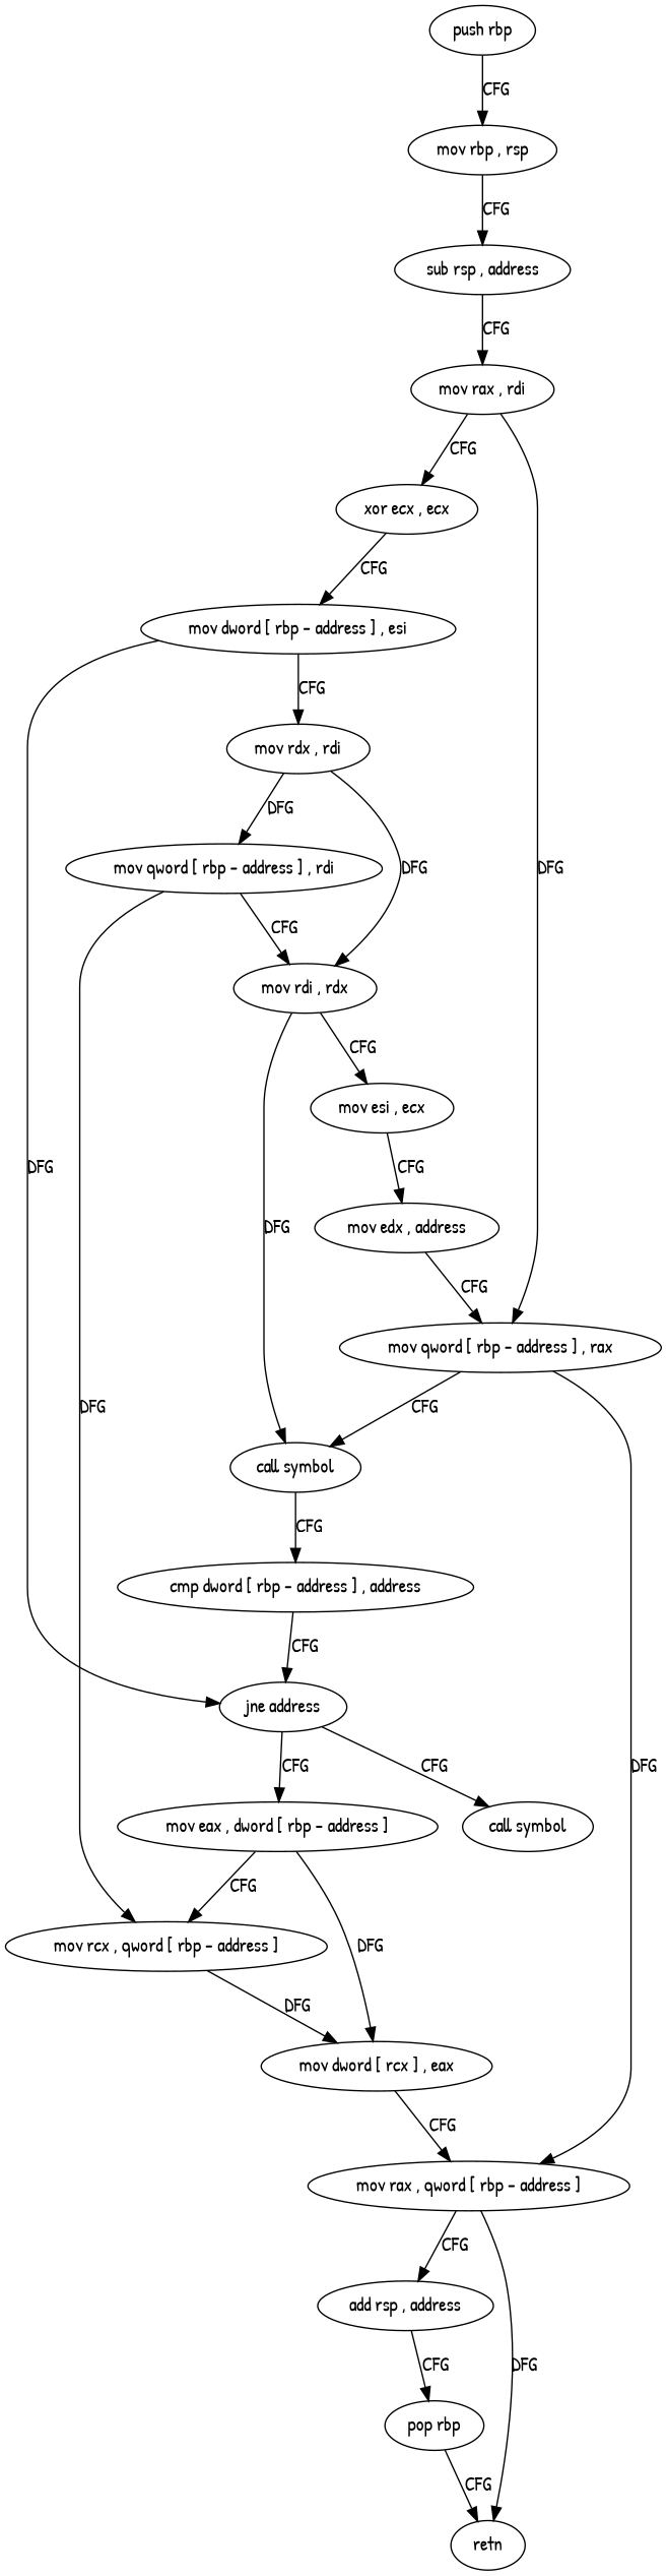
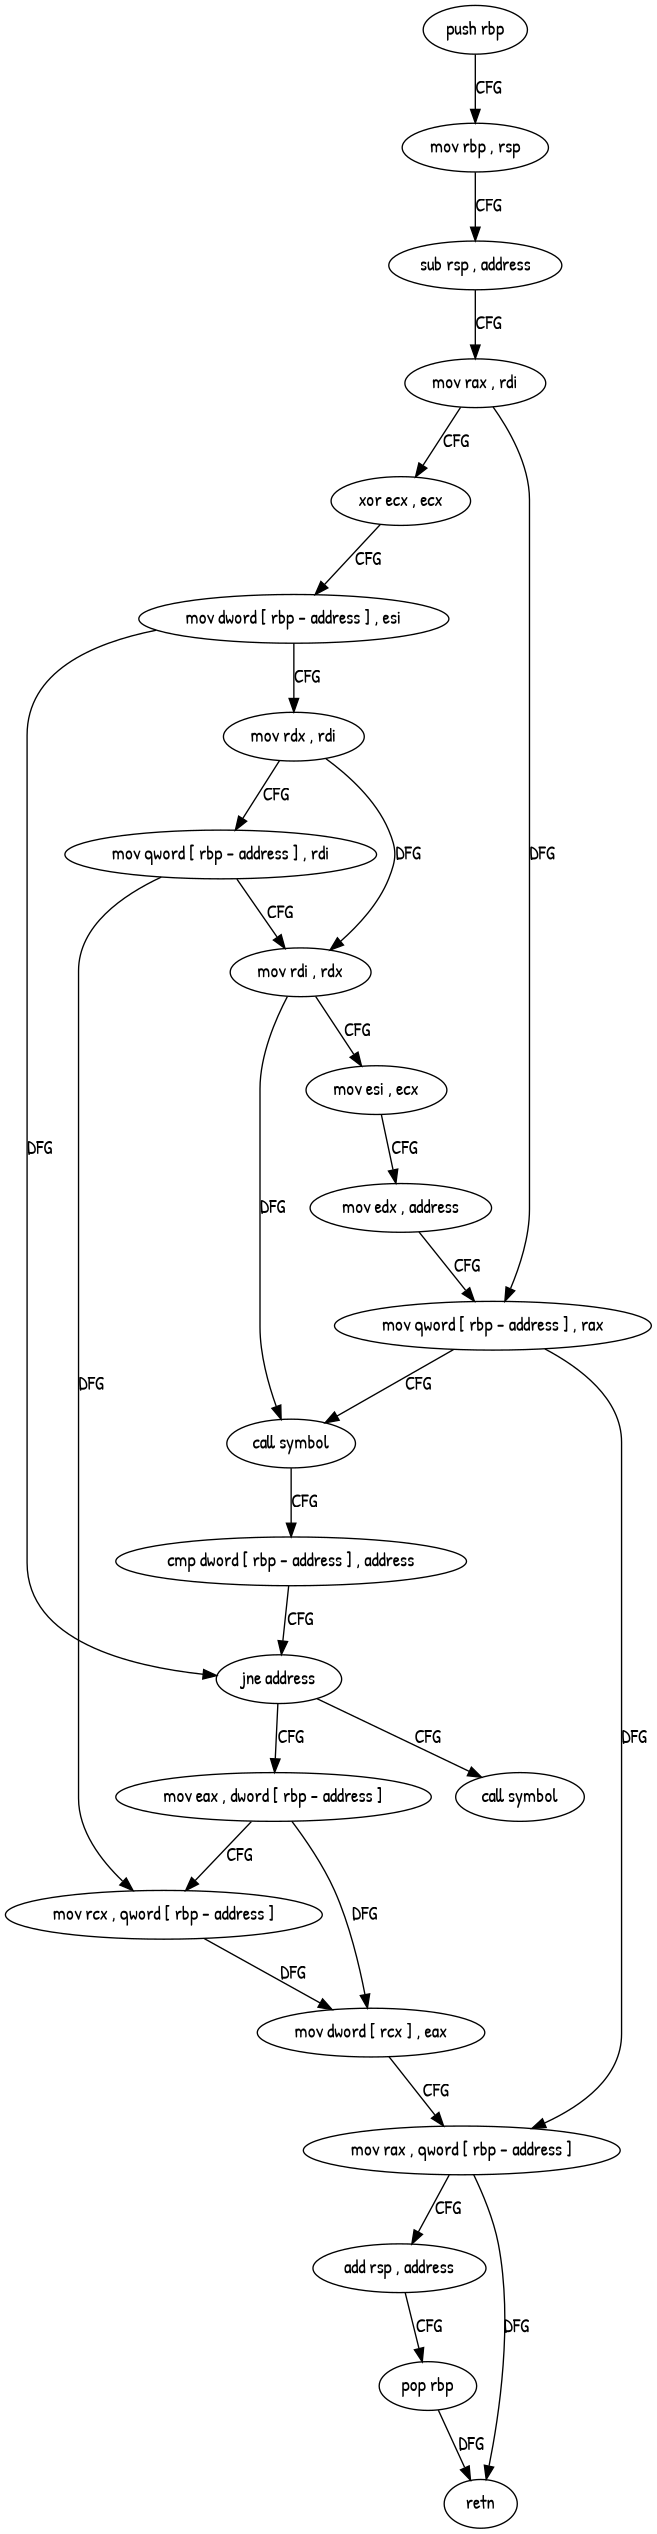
  digraph {
    fontname="Patrick Hand"
    node [fontname="Patrick Hand"]
    edge [fontname="Patrick Hand"]
    n1 [label="push rbp"]
    n2 [label="mov rbp , rsp"]
    n3 [label="sub rsp , address"]
    n4 [label="mov rax , rdi"]
    n5 [label="xor ecx , ecx"]
    n6 [label="mov qword [ rbp - address ] , rax"]
    n7 [label="mov dword [ rbp - address ] , esi"]
    n8 [label="call symbol"]
    n9 [label="mov rax , qword [ rbp - address ]"]
    n10 [label="mov rdx , rdi"]
    n11 [label="jne address"]
    n12 [label="mov qword [ rbp - address ] , rdi"]
    n13 [label="mov rdi , rdx"]
    n14 [label="mov eax , dword [ rbp - address ]"]
    n15 [label="call symbol"]
    n16 [label="mov rcx , qword [ rbp - address ]"]
    n17 [label="mov dword [ rcx ] , eax"]
    n18 [label="mov esi , ecx"]
    n19 [label="mov edx , address"]
    n20 [label="cmp dword [ rbp - address ] , address"]
    n21 [label="add rsp , address"]
    n22 [label=retn]
    n23 [label="pop rbp"]
    n1 -> n2 [label=CFG]
    n2 -> n3 [label=CFG]
    n3 -> n4 [label=CFG]
    n4 -> n5 [label=CFG]
    n4 -> n6 [label=DFG]
    n5 -> n7 [label=CFG]
    n6 -> n8 [label=CFG]
    n6 -> n9 [label=DFG]
    n7 -> n10 [label=CFG]
    n7 -> n11 [label=DFG]
    n8 -> n20 [label=CFG]
    n9 -> n21 [label=CFG]
    n9 -> n22 [label=DFG]
-   n10 -> n12 [label=DFG]
+   n10 -> n12 [label=CFG]
    n10 -> n13 [label=DFG]
    n11 -> n14 [label=CFG]
    n11 -> n15 [label=CFG]
    n12 -> n13 [label=CFG]
    n12 -> n16 [label=DFG]
    n13 -> n8 [label=DFG]
    n13 -> n18 [label=CFG]
    n14 -> n16 [label=CFG]
    n14 -> n17 [label=DFG]
    n16 -> n17 [label=DFG]
    n17 -> n9 [label=CFG]
    n18 -> n19 [label=CFG]
    n19 -> n6 [label=CFG]
    n20 -> n11 [label=CFG]
    n21 -> n23 [label=CFG]
-   n23 -> n22 [label=CFG]
+   n23 -> n22 [label=DFG]
  }
